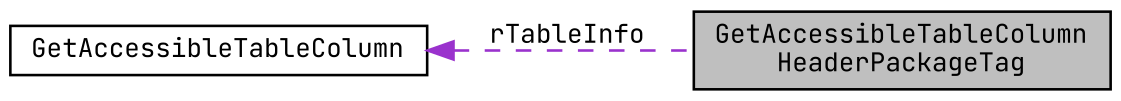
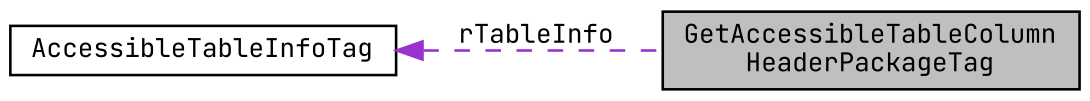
  digraph {
    rankdir=LR
    fontname="JetBrains Mono"
    node [color=black fontname="JetBrains Mono" fontsize=10 shape=record style=filled]
    n1 [fillcolor=grey75 fontcolor=black height=0.2 label="GetAccessibleTableColumn\lHeaderPackageTag" width=0.4]
-   n2 [fillcolor=white height=0.2 label=GetAccessibleTableColumn width=0.4]
+   n2 [fillcolor=white height=0.2 label=AccessibleTableInfoTag width=0.4]
    n2 -> n1 [color=darkorchid3 dir=back fontname="JetBrains Mono" fontsize=10 label=" rTableInfo" labelfontname=Helvetica labelfontsize=10 style=dashed]
  }
